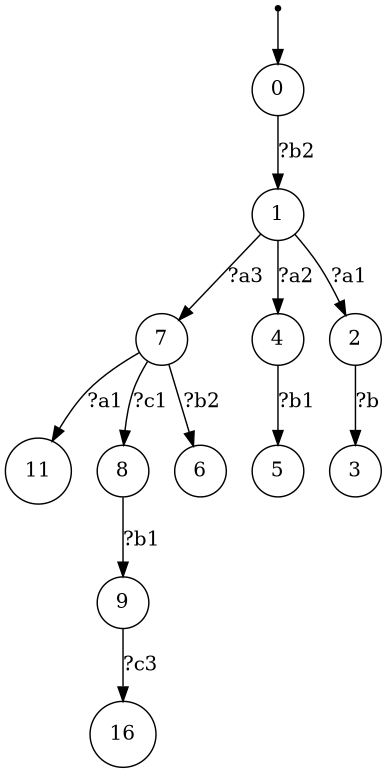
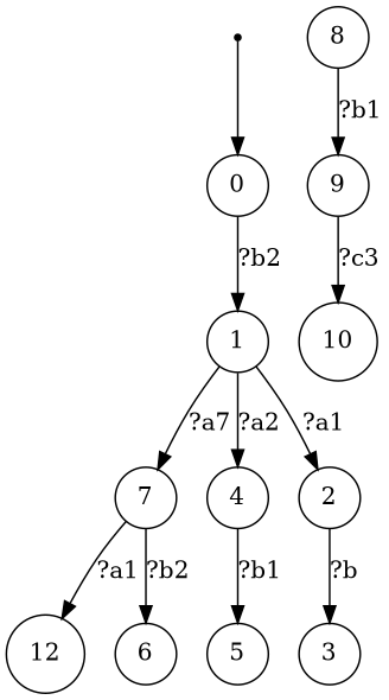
  digraph {
    node [shape=circle]
    ENTRY [shape=point]
    0
    1
    7
    4
    2
-   11
+   11 [label=12]
    8
    6
    5
    3
    9
-   10 [label=16]
+   10
    ENTRY -> 0
    0 -> 1 [label="?b2"]
-   1 -> 7 [label="?a3"]
+   1 -> 7 [label="?a7"]
    1 -> 4 [label="?a2"]
    1 -> 2 [label="?a1"]
    7 -> 11 [label="?a1"]
-   7 -> 8 [label="?c1"]
    7 -> 6 [label="?b2"]
    4 -> 5 [label="?b1"]
    2 -> 3 [label="?b"]
    8 -> 9 [label="?b1"]
    9 -> 10 [label="?c3"]
  }
